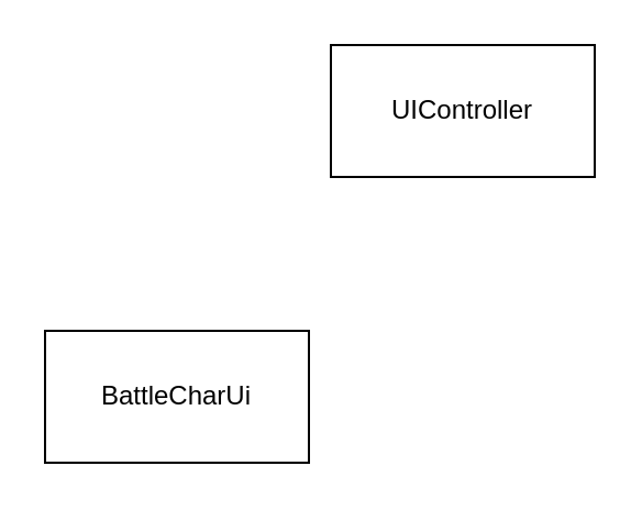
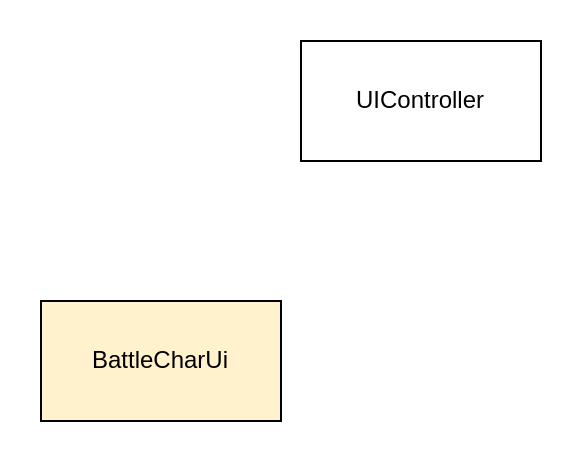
  <mxCell id="0" />
  <mxCell id="1" parent="0" />
  <mxCell id="2" value="UIController" style="rounded=0;whiteSpace=wrap;html=1;" vertex="1" parent="1"><mxGeometry x="150" y="20" width="120" height="60" as="geometry" /></mxCell>
- <mxCell id="3" value="BattleCharUi" style="whiteSpace=wrap;html=1;rounded=0;" vertex="1" parent="1"><mxGeometry x="20" y="150" width="120" height="60" as="geometry" /></mxCell>
+ <mxCell id="3" value="BattleCharUi" style="whiteSpace=wrap;html=1;rounded=0;fillColor=#fff2cc;" vertex="1" parent="1"><mxGeometry x="20" y="150" width="120" height="60" as="geometry" /></mxCell>
